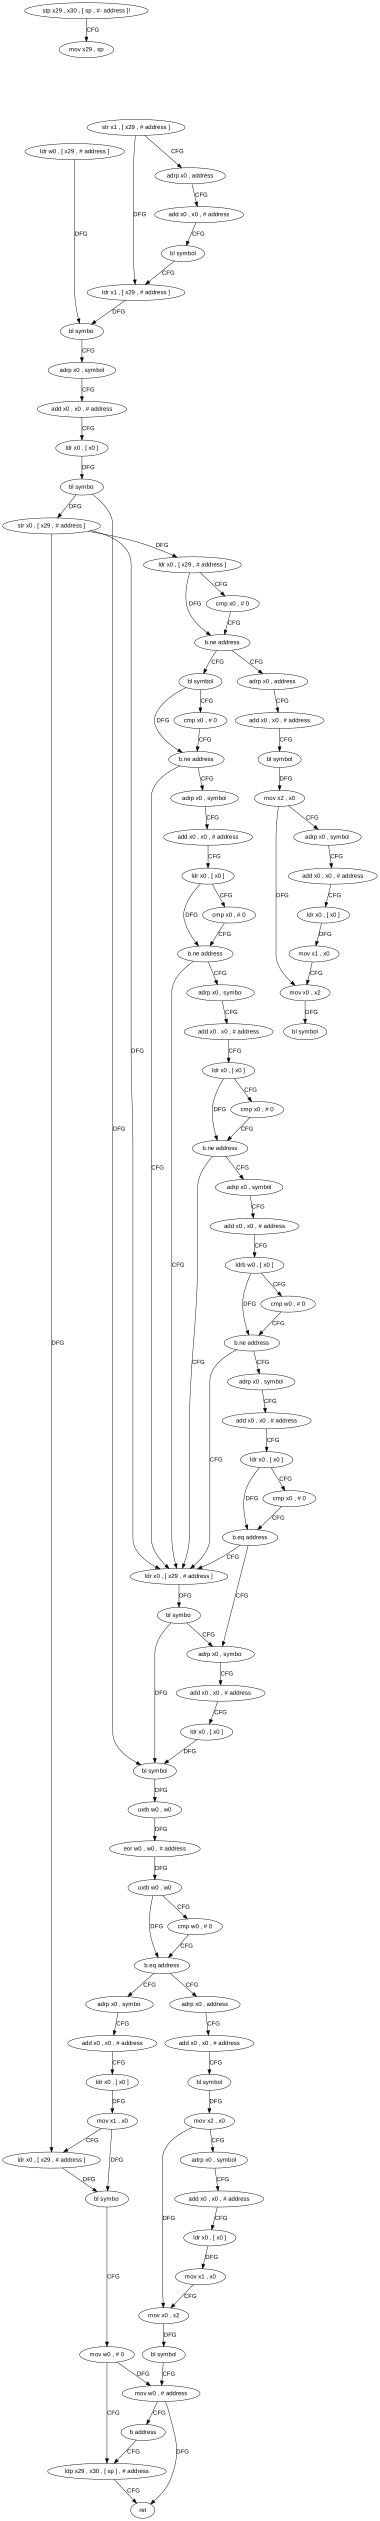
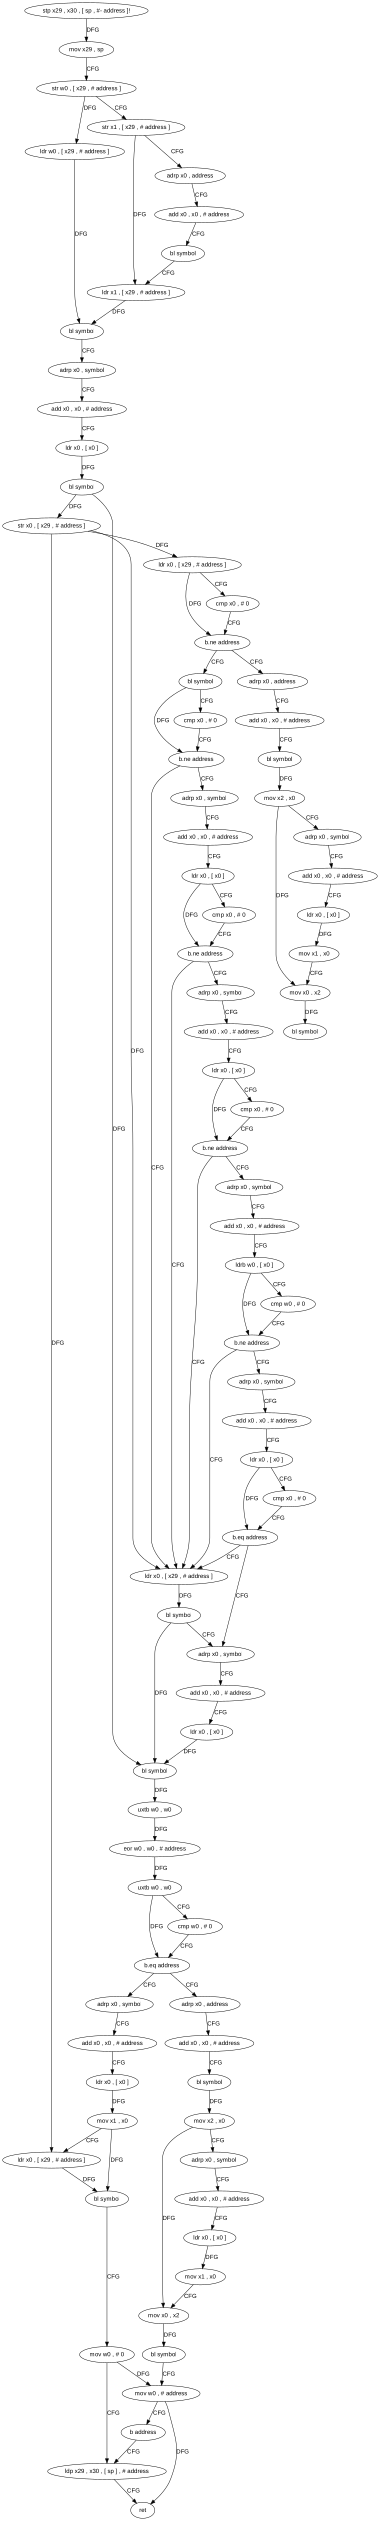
  digraph {
    fontname="Liberation Sans"
    node [fontname="Liberation Sans"]
    edge [fontname="Liberation Sans"]
    n1 [label="stp x29 , x30 , [ sp , #- address ]!"]
    n2 [label="mov x29 , sp"]
+   n3 [label="str w0 , [ x29 , # address ]"]
    n4 [label="str x1 , [ x29 , # address ]"]
    n5 [label="ldr w0 , [ x29 , # address ]"]
    n6 [label="adrp x0 , address"]
    n7 [label="ldr x1 , [ x29 , # address ]"]
    n8 [label="bl symbol"]
    n9 [label="add x0 , x0 , # address"]
    n10 [label="bl symbol"]
    n11 [label="adrp x0 , symbol"]
    n12 [label="add x0 , x0 , # address"]
    n13 [label="ldr x0 , [ x0 ]"]
    n14 [label="bl symbol"]
    n15 [label="str x0 , [ x29 , # address ]"]
    n16 [label="bl symbol"]
    n17 [label="ldr x0 , [ x29 , # address ]"]
    n18 [label="ldr x0 , [ x29 , # address ]"]
    n19 [label="ldr x0 , [ x29 , # address ]"]
    n20 [label="uxtb w0 , w0"]
    n21 [label="cmp x0 , # 0"]
    n22 [label="b.ne address"]
    n23 [label="bl symbol"]
    n24 [label="bl symbol"]
    n25 [label="bl symbol"]
    n26 [label="adrp x0 , address"]
    n27 [label="cmp x0 , # 0"]
    n28 [label="b.ne address"]
    n29 [label="add x0 , x0 , # address"]
    n30 [label="adrp x0 , symbol"]
    n31 [label="bl symbol"]
    n32 [label="add x0 , x0 , # address"]
    n33 [label="adrp x0 , symbol"]
    n34 [label="ldr x0 , [ x0 ]"]
    n35 [label="mov x2 , x0"]
    n36 [label="adrp x0 , symbol"]
    n37 [label="mov x0 , x2"]
    n38 [label="add x0 , x0 , # address"]
    n39 [label="bl symbol"]
    n40 [label="ldr x0 , [ x0 ]"]
    n41 [label="mov x1 , x0"]
    n42 [label="add x0 , x0 , # address"]
    n43 [label="ldr x0 , [ x0 ]"]
    n44 [label="cmp x0 , # 0"]
    n45 [label="b.ne address"]
    n46 [label="adrp x0 , symbol"]
    n47 [label="add x0 , x0 , # address"]
    n48 [label="ldr x0 , [ x0 ]"]
    n49 [label="adrp x0 , symbol"]
    n50 [label="add x0 , x0 , # address"]
    n51 [label="ldr x0 , [ x0 ]"]
    n52 [label="mov x1 , x0"]
    n53 [label="mov w0 , # 0"]
    n54 [label="ldp x29 , x30 , [ sp ] , # address"]
    n55 [label="mov w0 , # address"]
    n56 [label=ret]
    n57 [label="adrp x0 , address"]
    n58 [label="add x0 , x0 , # address"]
    n59 [label="bl symbol"]
    n60 [label="mov x2 , x0"]
    n61 [label="adrp x0 , symbol"]
    n62 [label="mov x0 , x2"]
    n63 [label="add x0 , x0 , # address"]
    n64 [label="bl symbol"]
    n65 [label="ldr x0 , [ x0 ]"]
    n66 [label="mov x1 , x0"]
    n67 [label="b address"]
    n68 [label="cmp x0 , # 0"]
    n69 [label="b.ne address"]
    n70 [label="adrp x0 , symbol"]
    n71 [label="add x0 , x0 , # address"]
    n72 [label="ldrb w0 , [ x0 ]"]
    n73 [label="cmp w0 , # 0"]
    n74 [label="b.ne address"]
    n75 [label="adrp x0 , symbol"]
    n76 [label="add x0 , x0 , # address"]
    n77 [label="ldr x0 , [ x0 ]"]
    n78 [label="cmp x0 , # 0"]
    n79 [label="b.eq address"]
    n80 [label="eor w0 , w0 , # address"]
    n81 [label="uxtb w0 , w0"]
    n82 [label="cmp w0 , # 0"]
    n83 [label="b.eq address"]
-   n1 -> n2 [label=CFG]
+   n1 -> n2 [label=DFG]
+   n2 -> n3 [label=CFG]
+   n3 -> n4 [label=CFG]
+   n3 -> n5 [label=DFG]
    n4 -> n6 [label=CFG]
    n4 -> n7 [label=DFG]
    n5 -> n8 [label=DFG]
    n6 -> n9 [label=CFG]
    n7 -> n8 [label=DFG]
    n8 -> n11 [label=CFG]
    n9 -> n10 [label=CFG]
    n10 -> n7 [label=CFG]
    n11 -> n12 [label=CFG]
    n12 -> n13 [label=CFG]
    n13 -> n14 [label=DFG]
    n14 -> n15 [label=DFG]
    n14 -> n16 [label=DFG]
    n15 -> n17 [label=DFG]
    n15 -> n18 [label=DFG]
    n15 -> n19 [label=DFG]
    n16 -> n20 [label=DFG]
    n17 -> n21 [label=CFG]
    n17 -> n22 [label=DFG]
    n18 -> n23 [label=DFG]
    n19 -> n24 [label=DFG]
    n20 -> n80 [label=DFG]
    n21 -> n22 [label=CFG]
    n22 -> n25 [label=CFG]
    n22 -> n26 [label=CFG]
    n23 -> n16 [label=DFG]
    n23 -> n33 [label=CFG]
    n24 -> n53 [label=CFG]
    n25 -> n27 [label=CFG]
    n25 -> n28 [label=DFG]
    n26 -> n29 [label=CFG]
    n27 -> n28 [label=CFG]
    n28 -> n18 [label=CFG]
    n28 -> n30 [label=CFG]
    n29 -> n31 [label=CFG]
    n30 -> n32 [label=CFG]
    n31 -> n35 [label=DFG]
    n32 -> n34 [label=CFG]
    n33 -> n42 [label=CFG]
    n34 -> n44 [label=CFG]
    n34 -> n45 [label=DFG]
    n35 -> n36 [label=CFG]
    n35 -> n37 [label=DFG]
    n36 -> n38 [label=CFG]
    n37 -> n39 [label=DFG]
    n38 -> n40 [label=CFG]
    n40 -> n41 [label=DFG]
    n41 -> n37 [label=CFG]
    n42 -> n43 [label=CFG]
    n43 -> n16 [label=DFG]
    n44 -> n45 [label=CFG]
    n45 -> n18 [label=CFG]
    n45 -> n46 [label=CFG]
    n46 -> n47 [label=CFG]
    n47 -> n48 [label=CFG]
    n48 -> n68 [label=CFG]
    n48 -> n69 [label=DFG]
    n49 -> n50 [label=CFG]
    n50 -> n51 [label=CFG]
    n51 -> n52 [label=DFG]
    n52 -> n19 [label=CFG]
    n52 -> n24 [label=DFG]
    n53 -> n54 [label=CFG]
    n53 -> n55 [label=DFG]
    n54 -> n56 [label=CFG]
    n55 -> n56 [label=DFG]
    n55 -> n67 [label=CFG]
    n57 -> n58 [label=CFG]
    n58 -> n59 [label=CFG]
    n59 -> n60 [label=DFG]
    n60 -> n61 [label=CFG]
    n60 -> n62 [label=DFG]
    n61 -> n63 [label=CFG]
    n62 -> n64 [label=DFG]
    n63 -> n65 [label=CFG]
    n64 -> n55 [label=CFG]
    n65 -> n66 [label=DFG]
    n66 -> n62 [label=CFG]
    n67 -> n54 [label=CFG]
    n68 -> n69 [label=CFG]
    n69 -> n18 [label=CFG]
    n69 -> n70 [label=CFG]
    n70 -> n71 [label=CFG]
    n71 -> n72 [label=CFG]
    n72 -> n73 [label=CFG]
    n72 -> n74 [label=DFG]
    n73 -> n74 [label=CFG]
    n74 -> n18 [label=CFG]
    n74 -> n75 [label=CFG]
    n75 -> n76 [label=CFG]
    n76 -> n77 [label=CFG]
    n77 -> n78 [label=CFG]
    n77 -> n79 [label=DFG]
    n78 -> n79 [label=CFG]
    n79 -> n18 [label=CFG]
    n79 -> n33 [label=CFG]
    n80 -> n81 [label=DFG]
    n81 -> n82 [label=CFG]
    n81 -> n83 [label=DFG]
    n82 -> n83 [label=CFG]
    n83 -> n49 [label=CFG]
    n83 -> n57 [label=CFG]
  }
